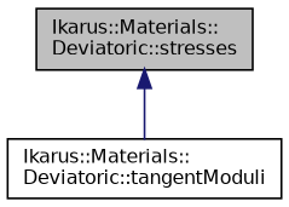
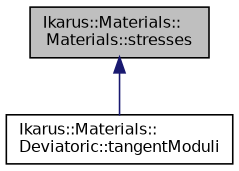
  digraph {
    rankdir=TB
    node [color=black fontname=Helvetica fontsize=10 shape=record style=filled]
-   n1 [fillcolor=grey75 fontcolor=black height=0.2 label="Ikarus::Materials::\lDeviatoric::stresses" width=0.4]
+   n1 [fillcolor=grey75 fontcolor=black height=0.2 label="Ikarus::Materials::\lMaterials::stresses" width=0.4]
    n2 [fillcolor=white height=0.2 label="Ikarus::Materials::\lDeviatoric::tangentModuli" width=0.4]
    n1 -> n2 [color=midnightblue dir=back fontname=Helvetica fontsize=10 labelfontname=Helvetica labelfontsize=10 style=solid]
  }
